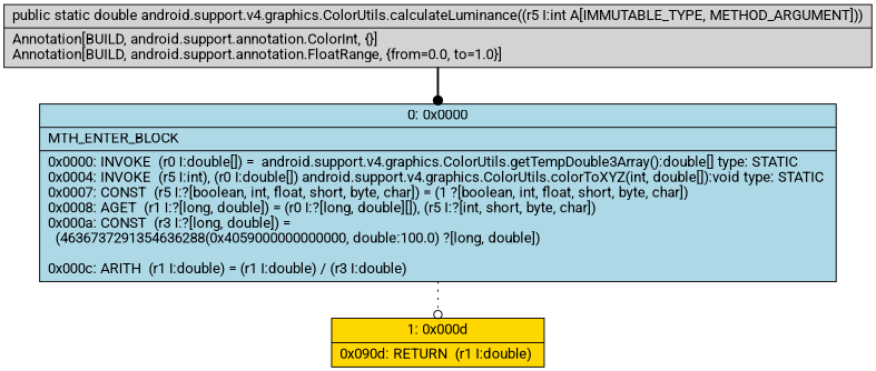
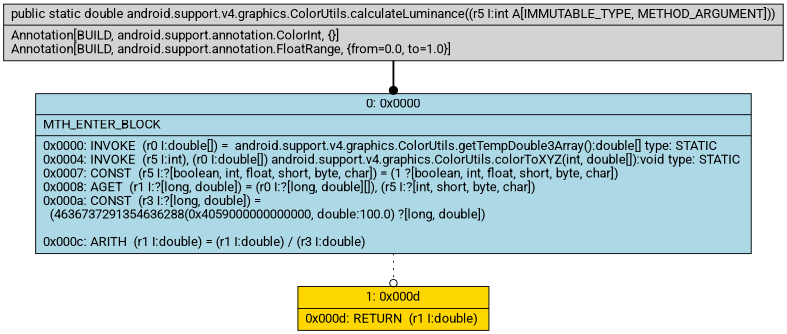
  digraph {
    fontname=Roboto
    node [shape=record style=filled fontname=Roboto]
    edge [fontname=Roboto]
    n1 [label="{0\:\ 0x0000|MTH_ENTER_BLOCK\l|0x0000: INVOKE  (r0 I:double[]) =  android.support.v4.graphics.ColorUtils.getTempDouble3Array():double[] type: STATIC \l0x0004: INVOKE  (r5 I:int), (r0 I:double[]) android.support.v4.graphics.ColorUtils.colorToXYZ(int, double[]):void type: STATIC \l0x0007: CONST  (r5 I:?[boolean, int, float, short, byte, char]) = (1 ?[boolean, int, float, short, byte, char]) \l0x0008: AGET  (r1 I:?[long, double]) = (r0 I:?[long, double][]), (r5 I:?[int, short, byte, char]) \l0x000a: CONST  (r3 I:?[long, double]) = \l  (4636737291354636288(0x4059000000000000, double:100.0) ?[long, double])\l \l0x000c: ARITH  (r1 I:double) = (r1 I:double) \/ (r3 I:double) \l}" fillcolor=lightblue]
-   n2 [label="{1\:\ 0x000d|0x090d: RETURN  (r1 I:double) \l}" fillcolor=gold]
+   n2 [label="{1\:\ 0x000d|0x000d: RETURN  (r1 I:double) \l}" fillcolor=gold]
    n3 [label="{public static double android.support.v4.graphics.ColorUtils.calculateLuminance((r5 I:int A[IMMUTABLE_TYPE, METHOD_ARGUMENT]))  | Annotation[BUILD, android.support.annotation.ColorInt, \{\}]\lAnnotation[BUILD, android.support.annotation.FloatRange, \{from=0.0, to=1.0\}]\l}" fillcolor=lightgrey]
    n1 -> n2 [style=dotted arrowhead=odot]
    n3 -> n1 [style=bold arrowhead=dot]
  }
